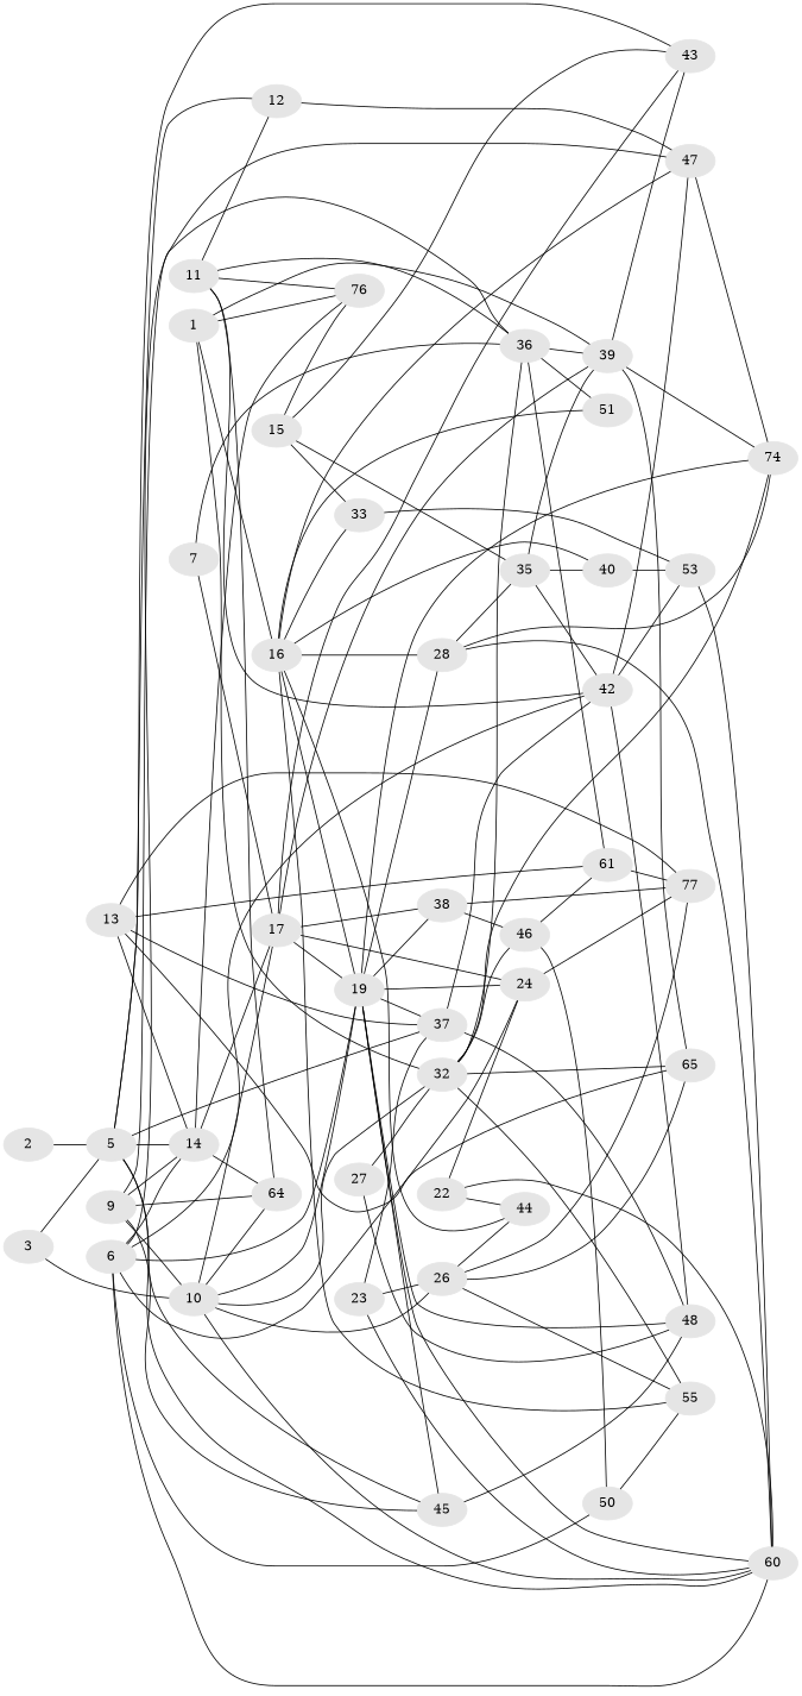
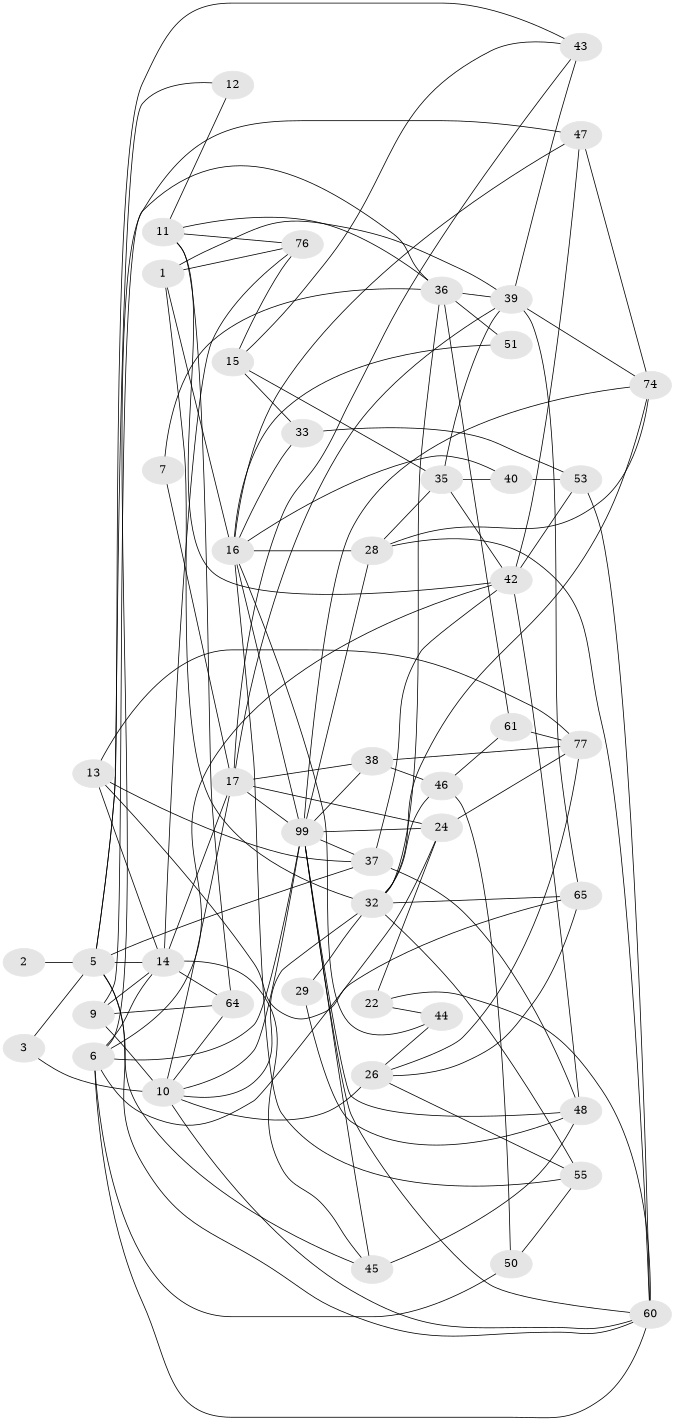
  graph {
    rankdir=LR
    node [color=gray90 style=filled]
    1 [super="+8"]
    16 [super="+30"]
    32 [super="+63"]
    39 [super="+41"]
    76
    28 [super="+78"]
-   19 [super="+56"]
+   19 [super="+56" label=99]
    47 [super="+72"]
    33
    40
    44
    51
    55 [super="+71"]
    46 [super="+67"]
    36 [super="+70"]
    65
    74 [super="+79"]
    43
    50
    61
    2 [super="+4"]
    5 [super="+18"]
    12
    14 [super="+20"]
    37 [super="+68"]
    45 [super="+49"]
    60 [super="+62"]
    35 [super="+69"]
    3
    10 [super="+29"]
    17 [super="+53"]
    64
    26 [super="+73"]
    42 [super="+66"]
    48 [super="+57"]
    6 [super="+34"]
    24 [super="+77"]
    38
    n39 [label=77 super="+80"]
    n40 [label=53]
    7
    9 [super="+54"]
    11 [super="+58"]
    13 [super="+25"]
    15 [super="+21"]
    22 [super="+52"]
-   23
-   27
+   27 [label=29]
    1 -- 16
    1 -- 32
    1 -- 39 [weight=2]
    1 -- 76
    16 -- 28 [weight=3]
    16 -- 19
    16 -- 47
    16 -- 33
    16 -- 40
    16 -- 44
    16 -- 51
    16 -- 55
    32 -- 55
    32 -- 46
    32 -- 36
    32 -- 65
    32 -- 74
    39 -- 65
    39 -- 74
    39 -- 43
    28 -- 74
    28 -- 60
    28 -- 35
    19 -- 28
    19 -- 74
    19 -- 37
    19 -- 45
    19 -- 60
    19 -- 48
    19 -- 24
    19 -- 38
    47 -- 74
    33 -- n40
    40 -- n40
    46 -- 50
    46 -- 61
    36 -- 39
    36 -- 51
    36 -- 61
    50 -- 55
    61 -- n39
    2 -- 5
    5 -- 43
    5 -- 12
    5 -- 14
    5 -- 37
    5 -- 45
    5 -- 60
-   12 -- 47
    14 -- 76
    14 -- 17
    14 -- 64
    37 -- 42
    37 -- 48
    45 -- 48
    35 -- 39
    35 -- 40
    35 -- 42
    3 -- 5
    3 -- 10
    10 -- 32
    10 -- 19
    10 -- 60
    10 -- 17
    10 -- 64
    10 -- 26 [weight=2]
    17 -- 39
    17 -- 19
    17 -- 43
    17 -- 24
    17 -- 38
    26 -- 44
    26 -- 55
    26 -- 65
    26 -- n39
    42 -- 47
    42 -- 48
    42 -- n40
    6 -- 19
    6 -- 47 [weight=2]
    6 -- 50
    6 -- 14
    6 -- 60
    6 -- 42
    6 -- 24
    24 -- n39
    38 -- 46
    38 -- n39
    n40 -- 60
    7 -- 36
    7 -- 17
    9 -- 36
    9 -- 14
-   9 -- 45
+   14 -- 45
    9 -- 10
    9 -- 64
    11 -- 76
    11 -- 36
    11 -- 12
    11 -- 64
    11 -- 42
    13 -- 65
-   13 -- 61
    13 -- 14
    13 -- 37
    13 -- n39 [weight=2]
    15 -- 76
    15 -- 33
    15 -- 43
    15 -- 35
    22 -- 44
    22 -- 60
    22 -- 24
-   23 -- 37
-   23 -- 60
-   23 -- 26
    27 -- 32
    27 -- 48
  }
